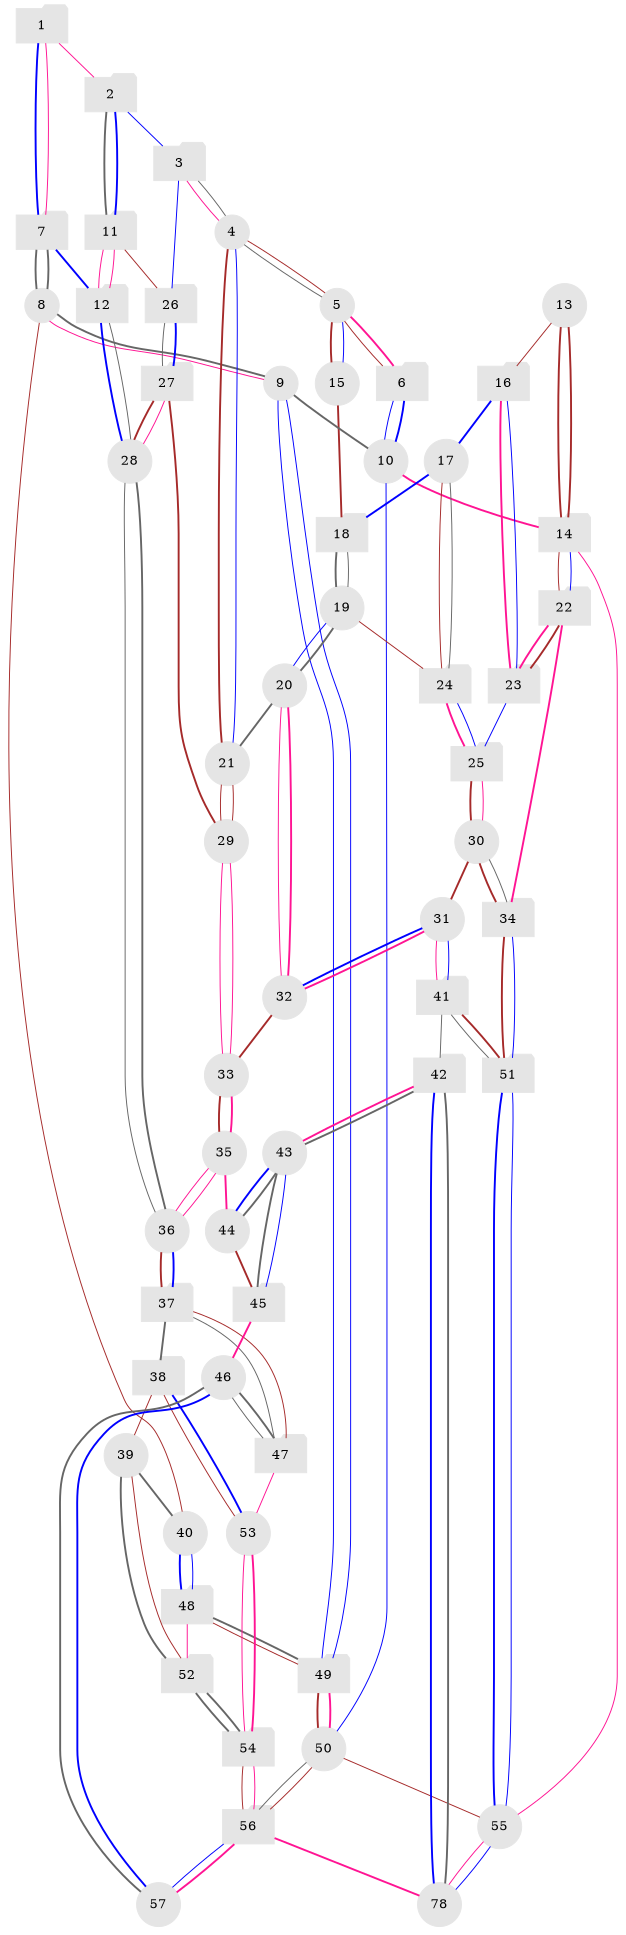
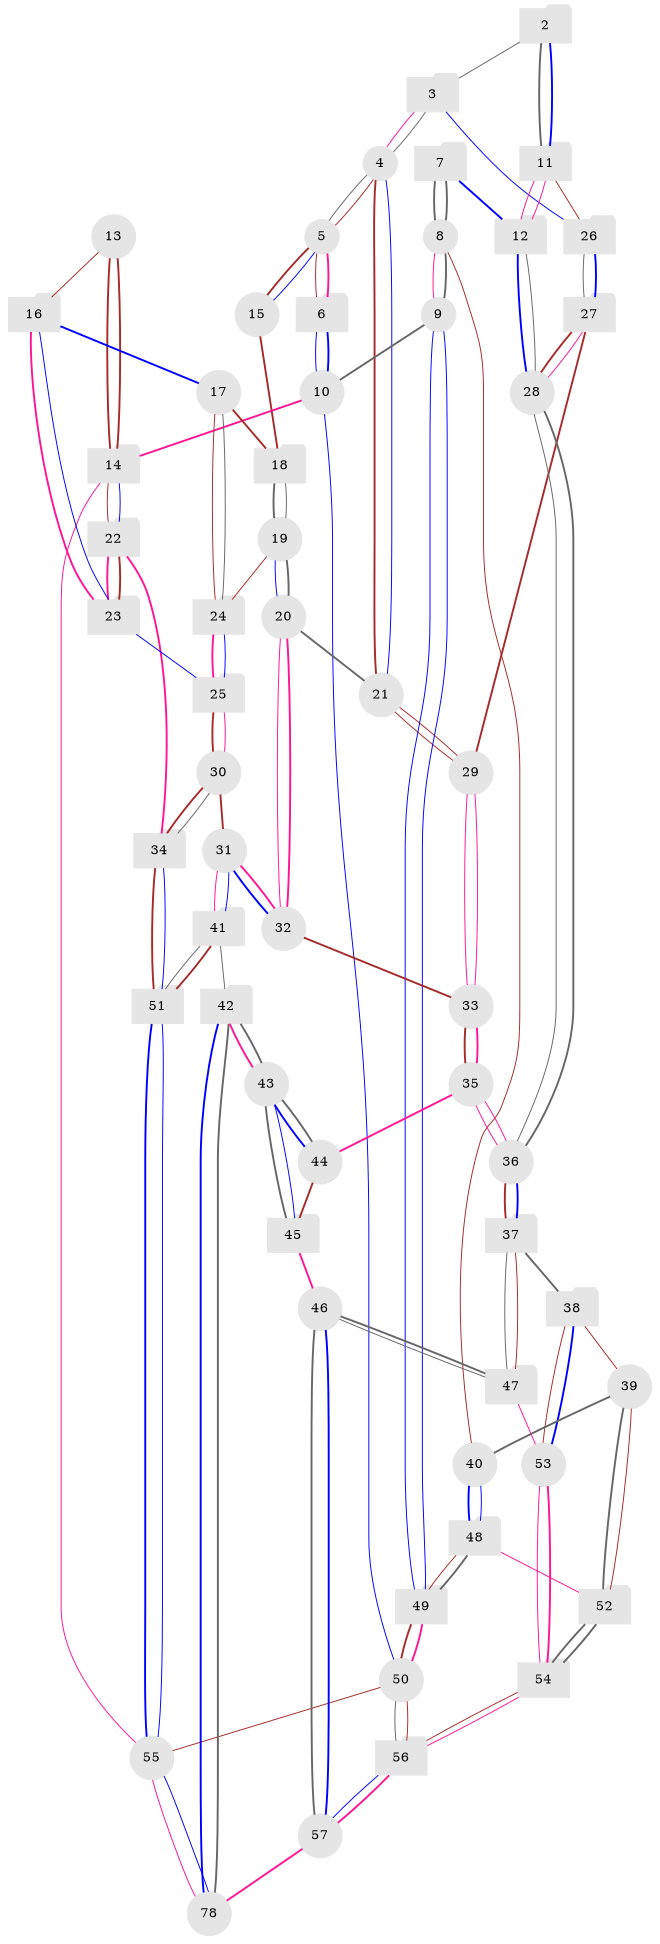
  graph {
    node [color=gray90 shape=folder style=filled]
    edge [color=deeppink style=solid]
-   1
    2
    7
    3
    11
    8 [shape=circle]
    12
    4 [shape=circle]
    26
    5 [shape=circle]
    21 [shape=circle]
    27
    6
    15 [shape=circle]
    29 [shape=circle]
    10 [shape=circle]
    18
    14
    50 [shape=circle]
    9 [shape=circle]
    40 [shape=circle]
    28 [shape=circle]
    49
    48
    22
    55 [shape=circle]
    56
    36 [shape=circle]
    13 [shape=circle]
    16
    17 [shape=circle]
    23
    34
    n34 [label=78 shape=circle]
    19 [shape=circle]
    24
    25
    20 [shape=circle]
    32 [shape=circle]
    33 [shape=circle]
    51
    30 [shape=circle]
    31 [shape=circle]
    37
    35 [shape=circle]
    41
    42
    44 [shape=circle]
    45
    38
    47
    39 [shape=circle]
    53 [shape=circle]
    52
    54
    43 [shape=circle]
    46 [shape=circle]
    57 [shape=circle]
-   1 -- 2
-   1 -- 7 [color=blue style=bold]
-   1 -- 7
-   2 -- 3 [color=blue]
+   2 -- 3 [color=gray40]
    2 -- 11 [color=gray40 style=bold]
    2 -- 11 [color=blue style=bold]
    7 -- 8 [color=gray40 style=bold]
    7 -- 8 [color=gray40 style=bold]
    7 -- 12 [color=blue style=bold]
    3 -- 4
    3 -- 4 [color=gray40]
    3 -- 26 [color=blue]
    11 -- 12
    11 -- 12
    11 -- 26 [color=brown]
    8 -- 9
    8 -- 9 [color=gray40 style=bold]
    8 -- 40 [color=brown]
    12 -- 28 [color=blue style=bold]
    12 -- 28 [color=gray40]
    4 -- 5 [color=gray40]
    4 -- 5 [color=brown]
    4 -- 21 [color=brown style=bold]
    4 -- 21 [color=blue]
    26 -- 27 [color=gray40]
    26 -- 27 [color=blue style=bold]
    5 -- 6 [color=brown]
    5 -- 6 [style=bold]
    5 -- 15 [color=brown style=bold]
    5 -- 15 [color=blue]
    21 -- 29 [color=brown]
    21 -- 29 [color=brown]
    27 -- 29 [color=brown style=bold]
    27 -- 28 [color=brown style=bold]
    27 -- 28
    6 -- 10 [color=blue]
    6 -- 10 [color=blue style=bold]
    15 -- 18 [color=brown style=bold]
    29 -- 33
    29 -- 33
    10 -- 14 [style=bold]
    10 -- 50 [color=blue]
    18 -- 19 [color=gray40 style=bold]
    18 -- 19 [color=gray40]
    14 -- 22 [color=brown]
    14 -- 22 [color=blue]
    14 -- 55
    50 -- 55 [color=brown]
    50 -- 56 [color=gray40]
    50 -- 56 [color=brown]
    9 -- 10 [color=gray40 style=bold]
    9 -- 49 [color=blue]
    9 -- 49 [color=blue]
    40 -- 48 [color=blue style=bold]
    40 -- 48 [color=blue]
    28 -- 36 [color=gray40]
    28 -- 36 [color=gray40 style=bold]
    49 -- 50 [color=brown style=bold]
    49 -- 50 [style=bold]
    48 -- 49 [color=brown]
    48 -- 49 [color=gray40 style=bold]
    48 -- 52
    22 -- 23 [style=bold]
    22 -- 23 [color=brown style=bold]
    22 -- 34 [style=bold]
    55 -- n34
    55 -- n34 [color=blue]
    56 -- 57 [color=blue]
    56 -- 57 [style=bold]
    36 -- 37 [color=brown style=bold]
    36 -- 37 [color=blue style=bold]
    13 -- 14 [color=brown style=bold]
    13 -- 14 [color=brown style=bold]
    13 -- 16 [color=brown]
    16 -- 17 [color=blue style=bold]
    16 -- 23 [style=bold]
    16 -- 23 [color=blue]
-   17 -- 18 [color=blue style=bold]
+   17 -- 18 [color=brown style=bold]
    17 -- 24 [color=brown]
    17 -- 24 [color=gray40]
    23 -- 25 [color=blue]
    34 -- 51 [color=brown style=bold]
    34 -- 51 [color=blue]
    19 -- 24 [color=brown]
    19 -- 20 [color=blue]
    19 -- 20 [color=gray40 style=bold]
    24 -- 25 [style=bold]
    24 -- 25 [color=blue]
    25 -- 30 [color=brown style=bold]
    25 -- 30
    20 -- 21 [color=gray40 style=bold]
    20 -- 32
    20 -- 32 [style=bold]
    32 -- 33 [color=brown style=bold]
    33 -- 35 [color=brown style=bold]
    33 -- 35 [style=bold]
    51 -- 55 [color=blue style=bold]
    51 -- 55 [color=blue]
    30 -- 34 [color=brown style=bold]
    30 -- 34 [color=gray40]
    30 -- 31 [color=brown style=bold]
    31 -- 32 [color=blue style=bold]
    31 -- 32 [style=bold]
    31 -- 41
    31 -- 41 [color=blue]
    37 -- 38 [color=gray40 style=bold]
    37 -- 47 [color=gray40]
    37 -- 47 [color=brown]
    35 -- 36
    35 -- 36
    35 -- 44 [style=bold]
    41 -- 51 [color=gray40]
    41 -- 51 [color=brown style=bold]
    41 -- 42 [color=gray40]
    42 -- n34 [color=blue style=bold]
    42 -- n34 [color=gray40 style=bold]
    42 -- 43 [style=bold]
    42 -- 43 [color=gray40 style=bold]
    44 -- 45 [color=brown style=bold]
    45 -- 46 [style=bold]
    38 -- 39 [color=brown]
    38 -- 53 [color=brown]
    38 -- 53 [color=blue style=bold]
    47 -- 53
    39 -- 40 [color=gray40 style=bold]
    39 -- 52 [color=gray40 style=bold]
    39 -- 52 [color=brown]
    53 -- 54
    53 -- 54 [style=bold]
    52 -- 54 [color=gray40 style=bold]
    52 -- 54 [color=gray40 style=bold]
    54 -- 56 [color=brown]
    54 -- 56
    43 -- 44 [color=blue style=bold]
    43 -- 44 [color=gray40 style=bold]
    43 -- 45 [color=gray40 style=bold]
    43 -- 45 [color=blue]
    46 -- 47 [color=gray40]
    46 -- 47 [color=gray40 style=bold]
    46 -- 57 [color=gray40 style=bold]
    46 -- 57 [color=blue style=bold]
-   56 -- n34 [style=bold]
+   57 -- n34 [style=bold]
  }
